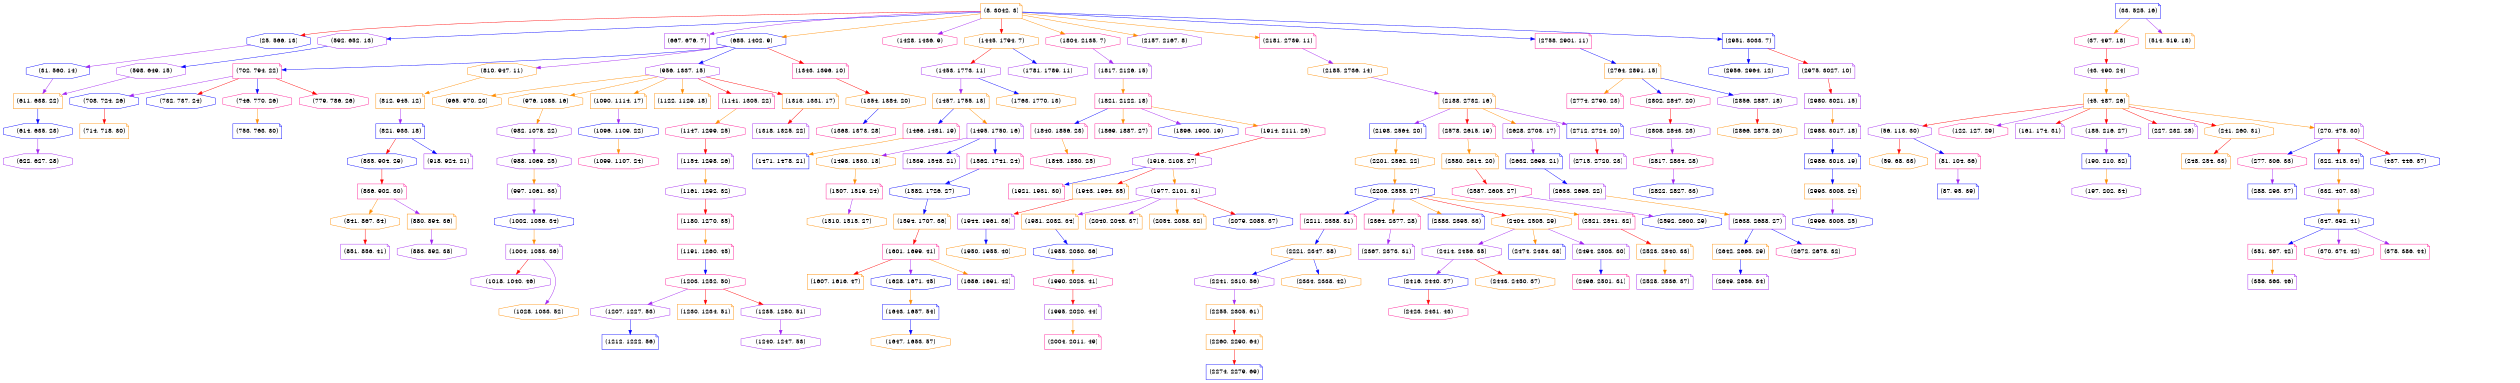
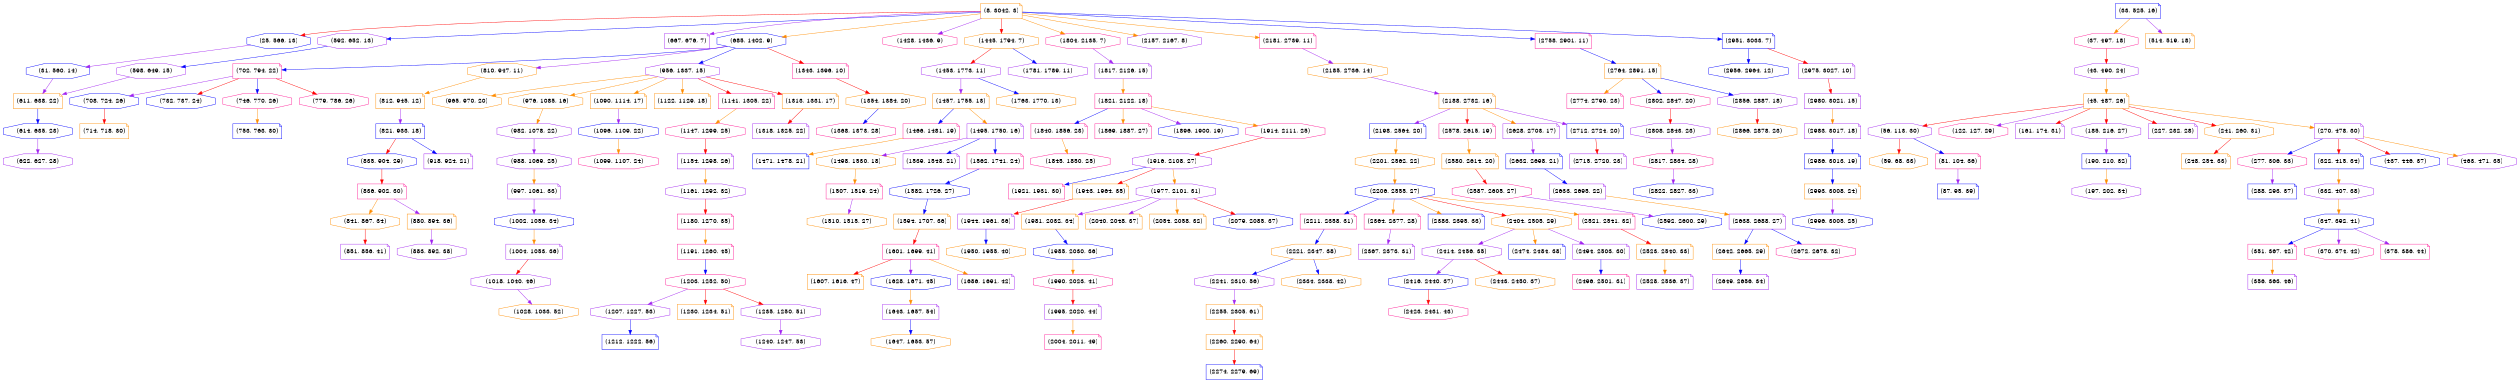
  digraph {
    node [color=purple shape=note]
    edge [color=darkorange]
    "(8, 3042, 3)" [color=darkorange]
    "(25, 566, 13)" [color=blue shape=octagon]
    "(592, 652, 13)" [shape=octagon]
    "(667, 676, 7)"
    "(685, 1402, 9)" [color=blue shape=octagon]
    "(1428, 1436, 9)" [color=deeppink shape=octagon]
    "(1445, 1794, 7)" [color=darkorange shape=octagon]
    "(1804, 2135, 7)" [color=deeppink shape=octagon]
    "(2157, 2167, 8)" [shape=octagon]
    "(2181, 2739, 11)" [color=deeppink]
    "(2758, 2901, 11)" [color=deeppink]
    "(2951, 3033, 7)" [color=blue]
    "(31, 560, 14)" [color=blue shape=octagon]
    "(598, 649, 15)" [shape=octagon]
    "(702, 794, 22)" [color=deeppink]
    "(810, 947, 11)" [color=darkorange shape=octagon]
    "(956, 1337, 15)" [shape=octagon]
    "(1343, 1396, 10)" [color=deeppink]
    "(1453, 1773, 11)" [shape=octagon]
    "(1781, 1789, 11)" [shape=octagon]
    "(1817, 2126, 15)"
    "(2185, 2736, 14)" [color=darkorange shape=octagon]
    "(2764, 2891, 15)" [color=darkorange]
    "(2956, 2964, 12)" [color=blue shape=octagon]
    "(2975, 3027, 10)"
    "(611, 638, 22)" [color=darkorange]
    "(33, 525, 16)" [color=blue]
    "(37, 497, 18)" [color=deeppink shape=octagon]
    "(514, 519, 18)" [color=darkorange]
    "(43, 490, 24)" [shape=octagon]
    "(45, 487, 26)" [color=darkorange]
    "(56, 113, 30)" [shape=octagon]
    "(122, 127, 29)" [color=deeppink shape=octagon]
    "(161, 174, 31)"
    "(185, 216, 27)" [shape=octagon]
    "(227, 232, 28)"
    "(241, 260, 31)" [color=darkorange shape=octagon]
    "(270, 478, 30)"
    "(59, 68, 33)" [color=darkorange shape=octagon]
    "(81, 104, 36)" [color=deeppink]
    "(190, 210, 32)" [color=blue]
    "(248, 254, 33)" [color=darkorange]
    "(277, 306, 33)" [color=deeppink shape=octagon]
    "(322, 415, 34)" [color=blue]
    "(437, 446, 37)" [color=blue shape=octagon]
+   "(463, 471, 35)" [shape=octagon]
    "(87, 95, 39)" [color=blue]
    "(197, 202, 34)" [shape=octagon]
    "(288, 293, 37)" [color=blue]
    "(332, 407, 38)" [shape=octagon]
    "(347, 392, 41)" [color=blue shape=octagon]
    "(351, 367, 42)" [color=deeppink]
    "(370, 374, 42)" [color=deeppink shape=octagon]
    "(378, 386, 44)" [color=deeppink]
    "(356, 363, 46)"
    "(614, 635, 23)" [color=blue shape=octagon]
    "(622, 627, 28)" [shape=octagon]
    "(708, 724, 26)" [color=blue shape=octagon]
    "(732, 737, 24)" [color=blue shape=octagon]
    "(746, 770, 26)" [color=deeppink shape=octagon]
    "(779, 786, 26)" [color=deeppink shape=octagon]
    "(812, 945, 12)" [color=darkorange]
    "(965, 970, 20)" [color=darkorange shape=octagon]
    "(976, 1085, 16)" [color=darkorange shape=octagon]
    "(1090, 1114, 17)" [color=darkorange]
    "(1122, 1129, 18)" [color=darkorange]
    "(1141, 1305, 22)" [color=deeppink]
    "(1313, 1331, 17)" [color=darkorange]
    "(1354, 1384, 20)" [color=darkorange shape=octagon]
    "(714, 718, 30)" [color=darkorange]
    "(753, 763, 30)" [color=blue]
    "(821, 933, 18)" [color=blue]
    "(835, 904, 29)" [color=blue shape=octagon]
    "(918, 924, 21)"
    "(836, 902, 30)" [color=deeppink]
    "(841, 867, 34)" [color=darkorange shape=octagon]
    "(880, 894, 36)" [color=darkorange]
    "(851, 856, 41)"
    "(883, 892, 38)" [shape=octagon]
    "(982, 1078, 22)" [shape=octagon]
    "(1096, 1109, 22)" [color=blue shape=octagon]
    "(1147, 1299, 25)" [color=deeppink shape=octagon]
    "(1318, 1325, 22)"
    "(988, 1069, 25)" [shape=octagon]
    "(997, 1061, 33)"
    "(1002, 1056, 34)" [color=blue shape=octagon]
    "(1004, 1053, 36)"
    "(1018, 1040, 46)" [shape=octagon]
    "(1028, 1033, 52)" [color=darkorange shape=octagon]
    "(1099, 1107, 24)" [color=deeppink shape=octagon]
    "(1154, 1298, 26)"
    "(1161, 1292, 32)" [shape=octagon]
    "(1180, 1270, 35)" [color=deeppink]
    "(1191, 1260, 45)" [color=deeppink]
    "(1203, 1252, 50)" [color=deeppink shape=octagon]
    "(1207, 1227, 53)" [shape=octagon]
    "(1230, 1234, 51)" [color=darkorange]
    "(1235, 1250, 51)" [shape=octagon]
    "(1212, 1222, 56)" [color=blue]
    "(1240, 1247, 53)" [shape=octagon]
    "(1368, 1373, 28)" [color=deeppink shape=octagon]
    "(1457, 1755, 13)" [color=darkorange]
    "(1763, 1770, 13)" [color=darkorange shape=octagon]
    "(1466, 1481, 19)" [color=deeppink]
    "(1495, 1750, 16)"
    "(1471, 1478, 21)" [color=blue]
    "(1498, 1530, 18)" [color=darkorange shape=octagon]
    "(1539, 1548, 21)"
    "(1562, 1741, 24)" [color=deeppink]
    "(1507, 1519, 24)" [color=deeppink]
    "(1582, 1726, 27)" [color=blue shape=octagon]
    "(1510, 1515, 27)" [color=darkorange shape=octagon]
    "(1594, 1707, 36)" [color=darkorange]
    "(1601, 1699, 41)" [color=deeppink]
    "(1607, 1616, 47)" [color=darkorange]
    "(1628, 1671, 45)" [color=blue shape=octagon]
    "(1686, 1691, 42)"
-   "(1643, 1657, 54)" [color=blue]
+   "(1643, 1657, 54)"
    "(1647, 1653, 57)" [color=darkorange shape=octagon]
    "(1821, 2122, 18)" [color=deeppink]
    "(1840, 1856, 23)" [color=deeppink]
    "(1869, 1887, 27)" [color=deeppink]
    "(1896, 1900, 19)" [color=blue shape=octagon]
    "(1914, 2111, 25)" [color=deeppink shape=octagon]
    "(1845, 1850, 25)" [color=deeppink shape=octagon]
    "(1916, 2108, 27)" [shape=octagon]
    "(1921, 1931, 30)" [color=deeppink]
    "(1943, 1964, 35)" [color=darkorange]
    "(1977, 2101, 31)" [shape=octagon]
    "(1944, 1961, 36)"
    "(1981, 2032, 34)" [color=darkorange]
    "(2040, 2048, 37)" [color=darkorange]
    "(2054, 2058, 32)" [color=darkorange]
    "(2079, 2085, 37)" [color=blue shape=octagon]
    "(1950, 1955, 40)" [color=darkorange shape=octagon]
    "(1985, 2030, 36)" [color=blue shape=octagon]
    "(1990, 2023, 41)" [color=deeppink shape=octagon]
    "(1995, 2020, 44)"
    "(2004, 2011, 49)" [color=deeppink]
    "(2188, 2732, 16)" [color=darkorange]
    "(2198, 2564, 20)" [color=blue]
    "(2578, 2615, 19)" [color=deeppink]
    "(2628, 2703, 17)"
    "(2712, 2724, 20)" [color=blue]
    "(2201, 2562, 22)" [color=darkorange shape=octagon]
    "(2580, 2614, 20)" [color=darkorange]
    "(2632, 2698, 21)" [color=blue]
    "(2715, 2720, 23)"
    "(2206, 2555, 27)" [color=blue shape=octagon]
    "(2211, 2358, 31)" [color=deeppink]
    "(2364, 2377, 28)" [color=deeppink]
    "(2383, 2395, 33)" [color=blue]
    "(2404, 2505, 29)" [color=darkorange shape=octagon]
    "(2521, 2541, 32)" [color=deeppink]
    "(2221, 2347, 38)" [color=darkorange shape=octagon]
    "(2367, 2373, 31)"
    "(2414, 2456, 35)" [shape=octagon]
    "(2474, 2484, 38)" [color=blue]
    "(2494, 2503, 30)"
    "(2523, 2540, 33)" [color=darkorange]
    "(2241, 2310, 56)" [shape=octagon]
    "(2334, 2338, 42)" [color=darkorange shape=octagon]
    "(2255, 2305, 61)" [color=darkorange]
    "(2260, 2290, 64)" [color=darkorange]
    "(2274, 2279, 69)" [color=blue]
    "(2416, 2440, 37)" [color=blue shape=octagon]
    "(2443, 2450, 37)" [color=darkorange shape=octagon]
    "(2496, 2501, 31)" [color=deeppink]
    "(2423, 2431, 43)" [color=deeppink shape=octagon]
    "(2528, 2536, 37)"
    "(2587, 2605, 27)" [color=deeppink shape=octagon]
    "(2592, 2600, 29)" [color=blue shape=octagon]
    "(2633, 2695, 22)"
    "(2638, 2688, 27)"
    "(2642, 2665, 29)" [color=darkorange]
    "(2672, 2678, 32)" [color=deeppink shape=octagon]
    "(2649, 2656, 34)"
    "(2774, 2790, 23)" [color=deeppink]
    "(2802, 2847, 20)" [color=deeppink shape=octagon]
    "(2856, 2887, 18)" [shape=octagon]
    "(2808, 2843, 23)" [shape=octagon]
    "(2866, 2878, 23)" [color=darkorange shape=octagon]
    "(2817, 2834, 28)" [color=deeppink shape=octagon]
    "(2822, 2827, 33)" [color=blue shape=octagon]
    "(2980, 3021, 15)"
    "(2983, 3017, 18)"
    "(2986, 3013, 19)" [color=blue]
    "(2993, 3008, 24)" [color=darkorange]
    "(2996, 3005, 25)" [color=blue shape=octagon]
    "(8, 3042, 3)" -> "(25, 566, 13)" [color=red]
    "(8, 3042, 3)" -> "(592, 652, 13)" [color=blue]
    "(8, 3042, 3)" -> "(667, 676, 7)" [color=purple]
    "(8, 3042, 3)" -> "(685, 1402, 9)"
    "(8, 3042, 3)" -> "(1428, 1436, 9)" [color=purple]
    "(8, 3042, 3)" -> "(1445, 1794, 7)" [color=red]
    "(8, 3042, 3)" -> "(1804, 2135, 7)"
    "(8, 3042, 3)" -> "(2157, 2167, 8)"
    "(8, 3042, 3)" -> "(2181, 2739, 11)"
    "(8, 3042, 3)" -> "(2758, 2901, 11)" [color=blue]
    "(8, 3042, 3)" -> "(2951, 3033, 7)" [color=blue]
    "(25, 566, 13)" -> "(31, 560, 14)" [color=purple]
    "(592, 652, 13)" -> "(598, 649, 15)" [color=blue]
    "(685, 1402, 9)" -> "(702, 794, 22)" [color=blue]
    "(685, 1402, 9)" -> "(810, 947, 11)" [color=purple]
    "(685, 1402, 9)" -> "(956, 1337, 15)" [color=blue]
    "(685, 1402, 9)" -> "(1343, 1396, 10)" [color=red]
    "(1445, 1794, 7)" -> "(1453, 1773, 11)" [color=red]
    "(1445, 1794, 7)" -> "(1781, 1789, 11)" [color=blue]
    "(1804, 2135, 7)" -> "(1817, 2126, 15)" [color=purple]
    "(2181, 2739, 11)" -> "(2185, 2736, 14)" [color=purple]
    "(2758, 2901, 11)" -> "(2764, 2891, 15)" [color=blue]
    "(2951, 3033, 7)" -> "(2956, 2964, 12)" [color=blue]
    "(2951, 3033, 7)" -> "(2975, 3027, 10)" [color=red]
    "(31, 560, 14)" -> "(611, 638, 22)" [color=purple]
    "(598, 649, 15)" -> "(611, 638, 22)" [color=purple]
    "(702, 794, 22)" -> "(708, 724, 26)" [color=purple]
    "(702, 794, 22)" -> "(732, 737, 24)" [color=red]
    "(702, 794, 22)" -> "(746, 770, 26)" [color=blue]
    "(702, 794, 22)" -> "(779, 786, 26)" [color=red]
    "(810, 947, 11)" -> "(812, 945, 12)"
    "(956, 1337, 15)" -> "(965, 970, 20)"
    "(956, 1337, 15)" -> "(976, 1085, 16)"
    "(956, 1337, 15)" -> "(1090, 1114, 17)"
    "(956, 1337, 15)" -> "(1122, 1129, 18)"
    "(956, 1337, 15)" -> "(1141, 1305, 22)" [color=red]
    "(956, 1337, 15)" -> "(1313, 1331, 17)" [color=red]
    "(1343, 1396, 10)" -> "(1354, 1384, 20)" [color=red]
    "(1453, 1773, 11)" -> "(1457, 1755, 13)" [color=purple]
    "(1453, 1773, 11)" -> "(1763, 1770, 13)" [color=blue]
    "(1817, 2126, 15)" -> "(1821, 2122, 18)"
    "(2185, 2736, 14)" -> "(2188, 2732, 16)" [color=purple]
    "(2764, 2891, 15)" -> "(2774, 2790, 23)"
    "(2764, 2891, 15)" -> "(2802, 2847, 20)" [color=blue]
    "(2764, 2891, 15)" -> "(2856, 2887, 18)" [color=blue]
    "(2975, 3027, 10)" -> "(2980, 3021, 15)" [color=red]
    "(611, 638, 22)" -> "(614, 635, 23)" [color=blue]
    "(33, 525, 16)" -> "(37, 497, 18)"
    "(33, 525, 16)" -> "(514, 519, 18)" [color=purple]
    "(37, 497, 18)" -> "(43, 490, 24)" [color=red]
    "(43, 490, 24)" -> "(45, 487, 26)"
    "(45, 487, 26)" -> "(56, 113, 30)" [color=red]
    "(45, 487, 26)" -> "(122, 127, 29)" [color=purple]
    "(45, 487, 26)" -> "(161, 174, 31)" [color=red]
    "(45, 487, 26)" -> "(185, 216, 27)" [color=red]
    "(45, 487, 26)" -> "(227, 232, 28)" [color=red]
    "(45, 487, 26)" -> "(241, 260, 31)" [color=red]
    "(45, 487, 26)" -> "(270, 478, 30)"
    "(56, 113, 30)" -> "(59, 68, 33)" [color=red]
    "(56, 113, 30)" -> "(81, 104, 36)" [color=blue]
    "(185, 216, 27)" -> "(190, 210, 32)" [color=purple]
    "(241, 260, 31)" -> "(248, 254, 33)" [color=red]
    "(270, 478, 30)" -> "(277, 306, 33)" [color=blue]
    "(270, 478, 30)" -> "(322, 415, 34)" [color=red]
    "(270, 478, 30)" -> "(437, 446, 37)" [color=red]
+   "(270, 478, 30)" -> "(463, 471, 35)"
    "(81, 104, 36)" -> "(87, 95, 39)" [color=purple]
    "(190, 210, 32)" -> "(197, 202, 34)"
    "(277, 306, 33)" -> "(288, 293, 37)" [color=purple]
    "(322, 415, 34)" -> "(332, 407, 38)"
    "(332, 407, 38)" -> "(347, 392, 41)"
    "(347, 392, 41)" -> "(351, 367, 42)" [color=blue]
    "(347, 392, 41)" -> "(370, 374, 42)" [color=purple]
    "(347, 392, 41)" -> "(378, 386, 44)" [color=purple]
    "(351, 367, 42)" -> "(356, 363, 46)"
    "(614, 635, 23)" -> "(622, 627, 28)" [color=purple]
    "(708, 724, 26)" -> "(714, 718, 30)" [color=red]
    "(746, 770, 26)" -> "(753, 763, 30)"
    "(812, 945, 12)" -> "(821, 933, 18)" [color=purple]
    "(976, 1085, 16)" -> "(982, 1078, 22)"
    "(1090, 1114, 17)" -> "(1096, 1109, 22)" [color=purple]
    "(1141, 1305, 22)" -> "(1147, 1299, 25)"
    "(1313, 1331, 17)" -> "(1318, 1325, 22)" [color=red]
    "(1354, 1384, 20)" -> "(1368, 1373, 28)" [color=blue]
    "(821, 933, 18)" -> "(835, 904, 29)" [color=red]
    "(821, 933, 18)" -> "(918, 924, 21)" [color=blue]
    "(835, 904, 29)" -> "(836, 902, 30)" [color=red]
    "(836, 902, 30)" -> "(841, 867, 34)"
    "(836, 902, 30)" -> "(880, 894, 36)" [color=purple]
    "(841, 867, 34)" -> "(851, 856, 41)" [color=red]
    "(880, 894, 36)" -> "(883, 892, 38)" [color=purple]
    "(982, 1078, 22)" -> "(988, 1069, 25)" [color=purple]
    "(1096, 1109, 22)" -> "(1099, 1107, 24)"
    "(1147, 1299, 25)" -> "(1154, 1298, 26)" [color=red]
    "(988, 1069, 25)" -> "(997, 1061, 33)"
    "(997, 1061, 33)" -> "(1002, 1056, 34)" [color=purple]
    "(1002, 1056, 34)" -> "(1004, 1053, 36)"
    "(1004, 1053, 36)" -> "(1018, 1040, 46)" [color=red]
-   "(1004, 1053, 36)" -> "(1028, 1033, 52)" [color=purple]
+   "(1018, 1040, 46)" -> "(1028, 1033, 52)" [color=purple]
    "(1154, 1298, 26)" -> "(1161, 1292, 32)"
    "(1161, 1292, 32)" -> "(1180, 1270, 35)" [color=red]
    "(1180, 1270, 35)" -> "(1191, 1260, 45)"
    "(1191, 1260, 45)" -> "(1203, 1252, 50)" [color=blue]
    "(1203, 1252, 50)" -> "(1207, 1227, 53)" [color=purple]
    "(1203, 1252, 50)" -> "(1230, 1234, 51)" [color=red]
    "(1203, 1252, 50)" -> "(1235, 1250, 51)" [color=red]
    "(1207, 1227, 53)" -> "(1212, 1222, 56)" [color=blue]
    "(1235, 1250, 51)" -> "(1240, 1247, 53)" [color=purple]
    "(1457, 1755, 13)" -> "(1466, 1481, 19)" [color=blue]
    "(1457, 1755, 13)" -> "(1495, 1750, 16)"
    "(1466, 1481, 19)" -> "(1471, 1478, 21)"
    "(1495, 1750, 16)" -> "(1498, 1530, 18)" [color=purple]
    "(1495, 1750, 16)" -> "(1539, 1548, 21)" [color=blue]
    "(1495, 1750, 16)" -> "(1562, 1741, 24)" [color=blue]
    "(1498, 1530, 18)" -> "(1507, 1519, 24)"
    "(1562, 1741, 24)" -> "(1582, 1726, 27)" [color=blue]
    "(1507, 1519, 24)" -> "(1510, 1515, 27)" [color=purple]
    "(1582, 1726, 27)" -> "(1594, 1707, 36)" [color=blue]
    "(1594, 1707, 36)" -> "(1601, 1699, 41)" [color=red]
    "(1601, 1699, 41)" -> "(1607, 1616, 47)" [color=red]
    "(1601, 1699, 41)" -> "(1628, 1671, 45)" [color=purple]
    "(1601, 1699, 41)" -> "(1686, 1691, 42)"
    "(1628, 1671, 45)" -> "(1643, 1657, 54)"
    "(1643, 1657, 54)" -> "(1647, 1653, 57)" [color=blue]
    "(1821, 2122, 18)" -> "(1840, 1856, 23)" [color=blue]
    "(1821, 2122, 18)" -> "(1869, 1887, 27)"
    "(1821, 2122, 18)" -> "(1896, 1900, 19)" [color=purple]
    "(1821, 2122, 18)" -> "(1914, 2111, 25)"
    "(1840, 1856, 23)" -> "(1845, 1850, 25)"
    "(1914, 2111, 25)" -> "(1916, 2108, 27)" [color=red]
    "(1916, 2108, 27)" -> "(1921, 1931, 30)" [color=blue]
    "(1916, 2108, 27)" -> "(1943, 1964, 35)" [color=red]
    "(1916, 2108, 27)" -> "(1977, 2101, 31)"
    "(1943, 1964, 35)" -> "(1944, 1961, 36)" [color=red]
    "(1977, 2101, 31)" -> "(1981, 2032, 34)" [color=purple]
    "(1977, 2101, 31)" -> "(2040, 2048, 37)" [color=purple]
    "(1977, 2101, 31)" -> "(2054, 2058, 32)"
    "(1977, 2101, 31)" -> "(2079, 2085, 37)" [color=red]
    "(1944, 1961, 36)" -> "(1950, 1955, 40)" [color=blue]
    "(1981, 2032, 34)" -> "(1985, 2030, 36)" [color=blue]
    "(1985, 2030, 36)" -> "(1990, 2023, 41)"
    "(1990, 2023, 41)" -> "(1995, 2020, 44)" [color=red]
    "(1995, 2020, 44)" -> "(2004, 2011, 49)"
    "(2188, 2732, 16)" -> "(2198, 2564, 20)" [color=purple]
    "(2188, 2732, 16)" -> "(2578, 2615, 19)" [color=red]
    "(2188, 2732, 16)" -> "(2628, 2703, 17)"
    "(2188, 2732, 16)" -> "(2712, 2724, 20)" [color=purple]
    "(2198, 2564, 20)" -> "(2201, 2562, 22)"
    "(2578, 2615, 19)" -> "(2580, 2614, 20)"
    "(2628, 2703, 17)" -> "(2632, 2698, 21)" [color=purple]
    "(2712, 2724, 20)" -> "(2715, 2720, 23)" [color=red]
    "(2201, 2562, 22)" -> "(2206, 2555, 27)"
    "(2580, 2614, 20)" -> "(2587, 2605, 27)" [color=red]
    "(2632, 2698, 21)" -> "(2633, 2695, 22)" [color=blue]
    "(2206, 2555, 27)" -> "(2211, 2358, 31)" [color=blue]
    "(2206, 2555, 27)" -> "(2364, 2377, 28)"
    "(2206, 2555, 27)" -> "(2383, 2395, 33)"
    "(2206, 2555, 27)" -> "(2404, 2505, 29)" [color=red]
    "(2206, 2555, 27)" -> "(2521, 2541, 32)"
    "(2211, 2358, 31)" -> "(2221, 2347, 38)" [color=blue]
    "(2364, 2377, 28)" -> "(2367, 2373, 31)" [color=purple]
    "(2404, 2505, 29)" -> "(2414, 2456, 35)" [color=purple]
    "(2404, 2505, 29)" -> "(2474, 2484, 38)"
    "(2404, 2505, 29)" -> "(2494, 2503, 30)" [color=purple]
    "(2521, 2541, 32)" -> "(2523, 2540, 33)" [color=red]
    "(2221, 2347, 38)" -> "(2241, 2310, 56)" [color=blue]
    "(2221, 2347, 38)" -> "(2334, 2338, 42)" [color=blue]
    "(2414, 2456, 35)" -> "(2416, 2440, 37)" [color=purple]
    "(2414, 2456, 35)" -> "(2443, 2450, 37)" [color=red]
    "(2494, 2503, 30)" -> "(2496, 2501, 31)" [color=blue]
    "(2523, 2540, 33)" -> "(2528, 2536, 37)"
    "(2241, 2310, 56)" -> "(2255, 2305, 61)" [color=purple]
    "(2255, 2305, 61)" -> "(2260, 2290, 64)" [color=red]
    "(2260, 2290, 64)" -> "(2274, 2279, 69)" [color=red]
    "(2416, 2440, 37)" -> "(2423, 2431, 43)" [color=red]
    "(2587, 2605, 27)" -> "(2592, 2600, 29)" [color=purple]
    "(2633, 2695, 22)" -> "(2638, 2688, 27)"
    "(2638, 2688, 27)" -> "(2642, 2665, 29)" [color=blue]
    "(2638, 2688, 27)" -> "(2672, 2678, 32)" [color=blue]
    "(2642, 2665, 29)" -> "(2649, 2656, 34)" [color=blue]
    "(2802, 2847, 20)" -> "(2808, 2843, 23)" [color=red]
    "(2856, 2887, 18)" -> "(2866, 2878, 23)" [color=red]
    "(2808, 2843, 23)" -> "(2817, 2834, 28)" [color=purple]
    "(2817, 2834, 28)" -> "(2822, 2827, 33)" [color=purple]
    "(2980, 3021, 15)" -> "(2983, 3017, 18)"
    "(2983, 3017, 18)" -> "(2986, 3013, 19)" [color=blue]
    "(2986, 3013, 19)" -> "(2993, 3008, 24)" [color=blue]
    "(2993, 3008, 24)" -> "(2996, 3005, 25)" [color=purple]
  }
